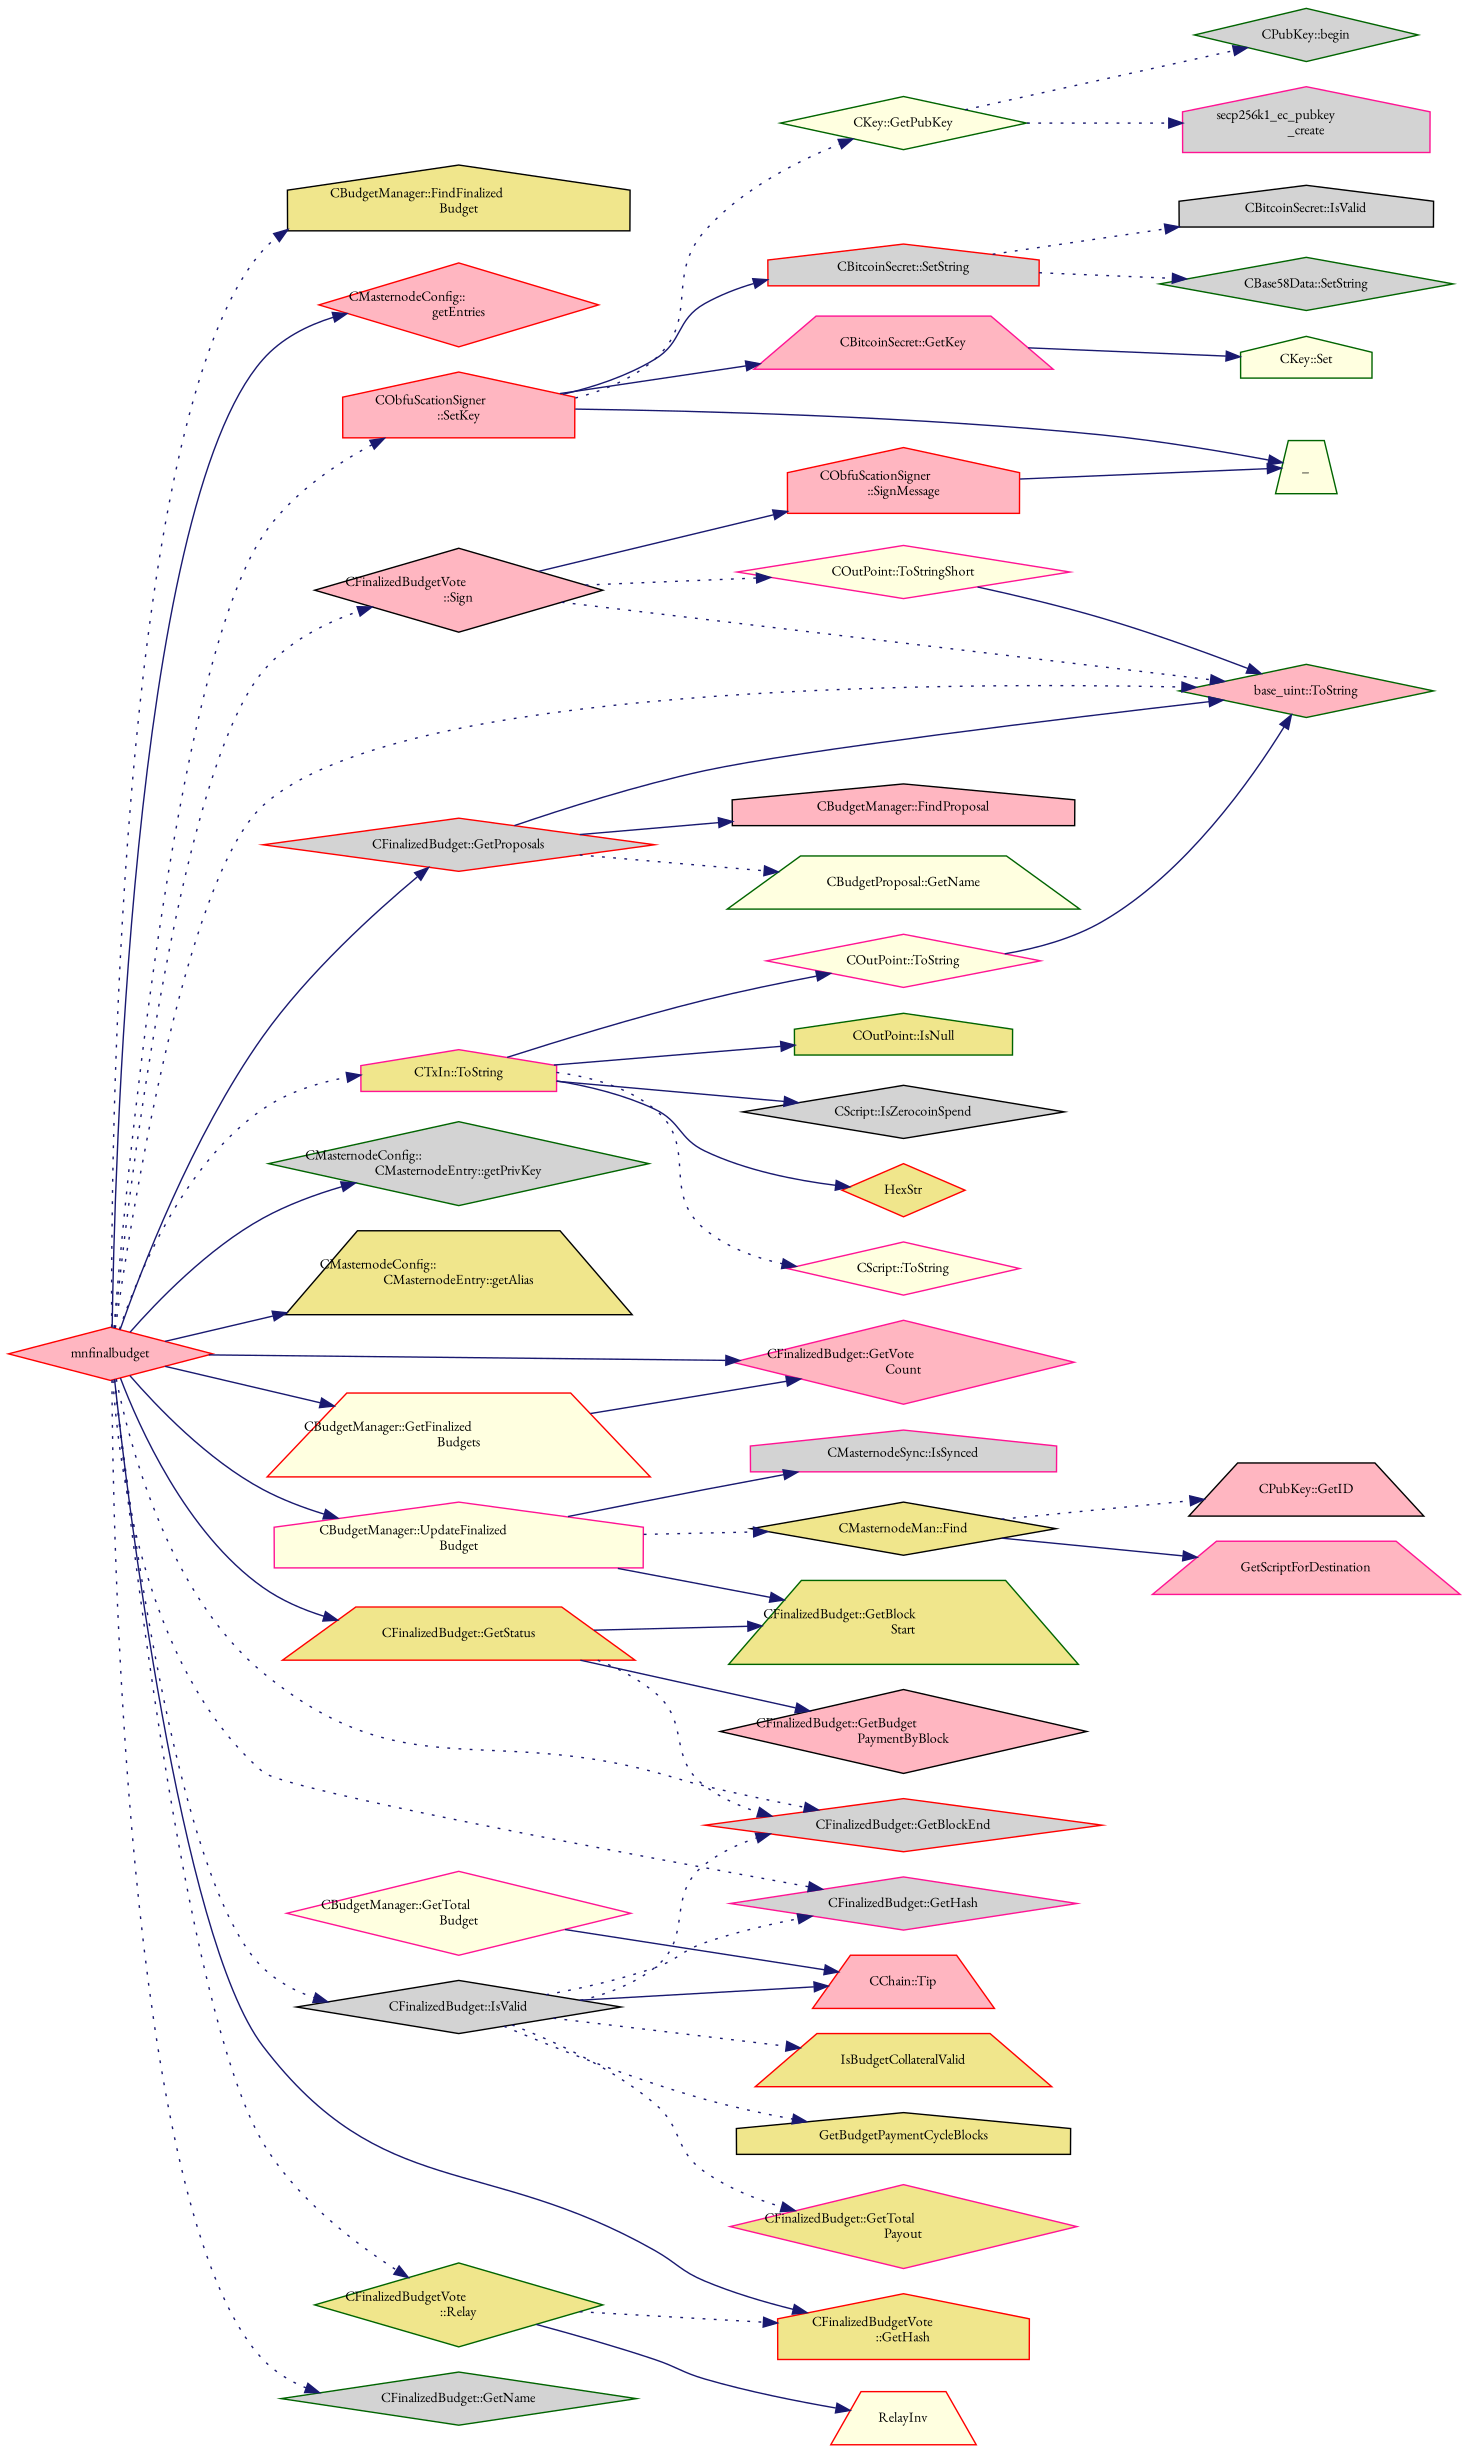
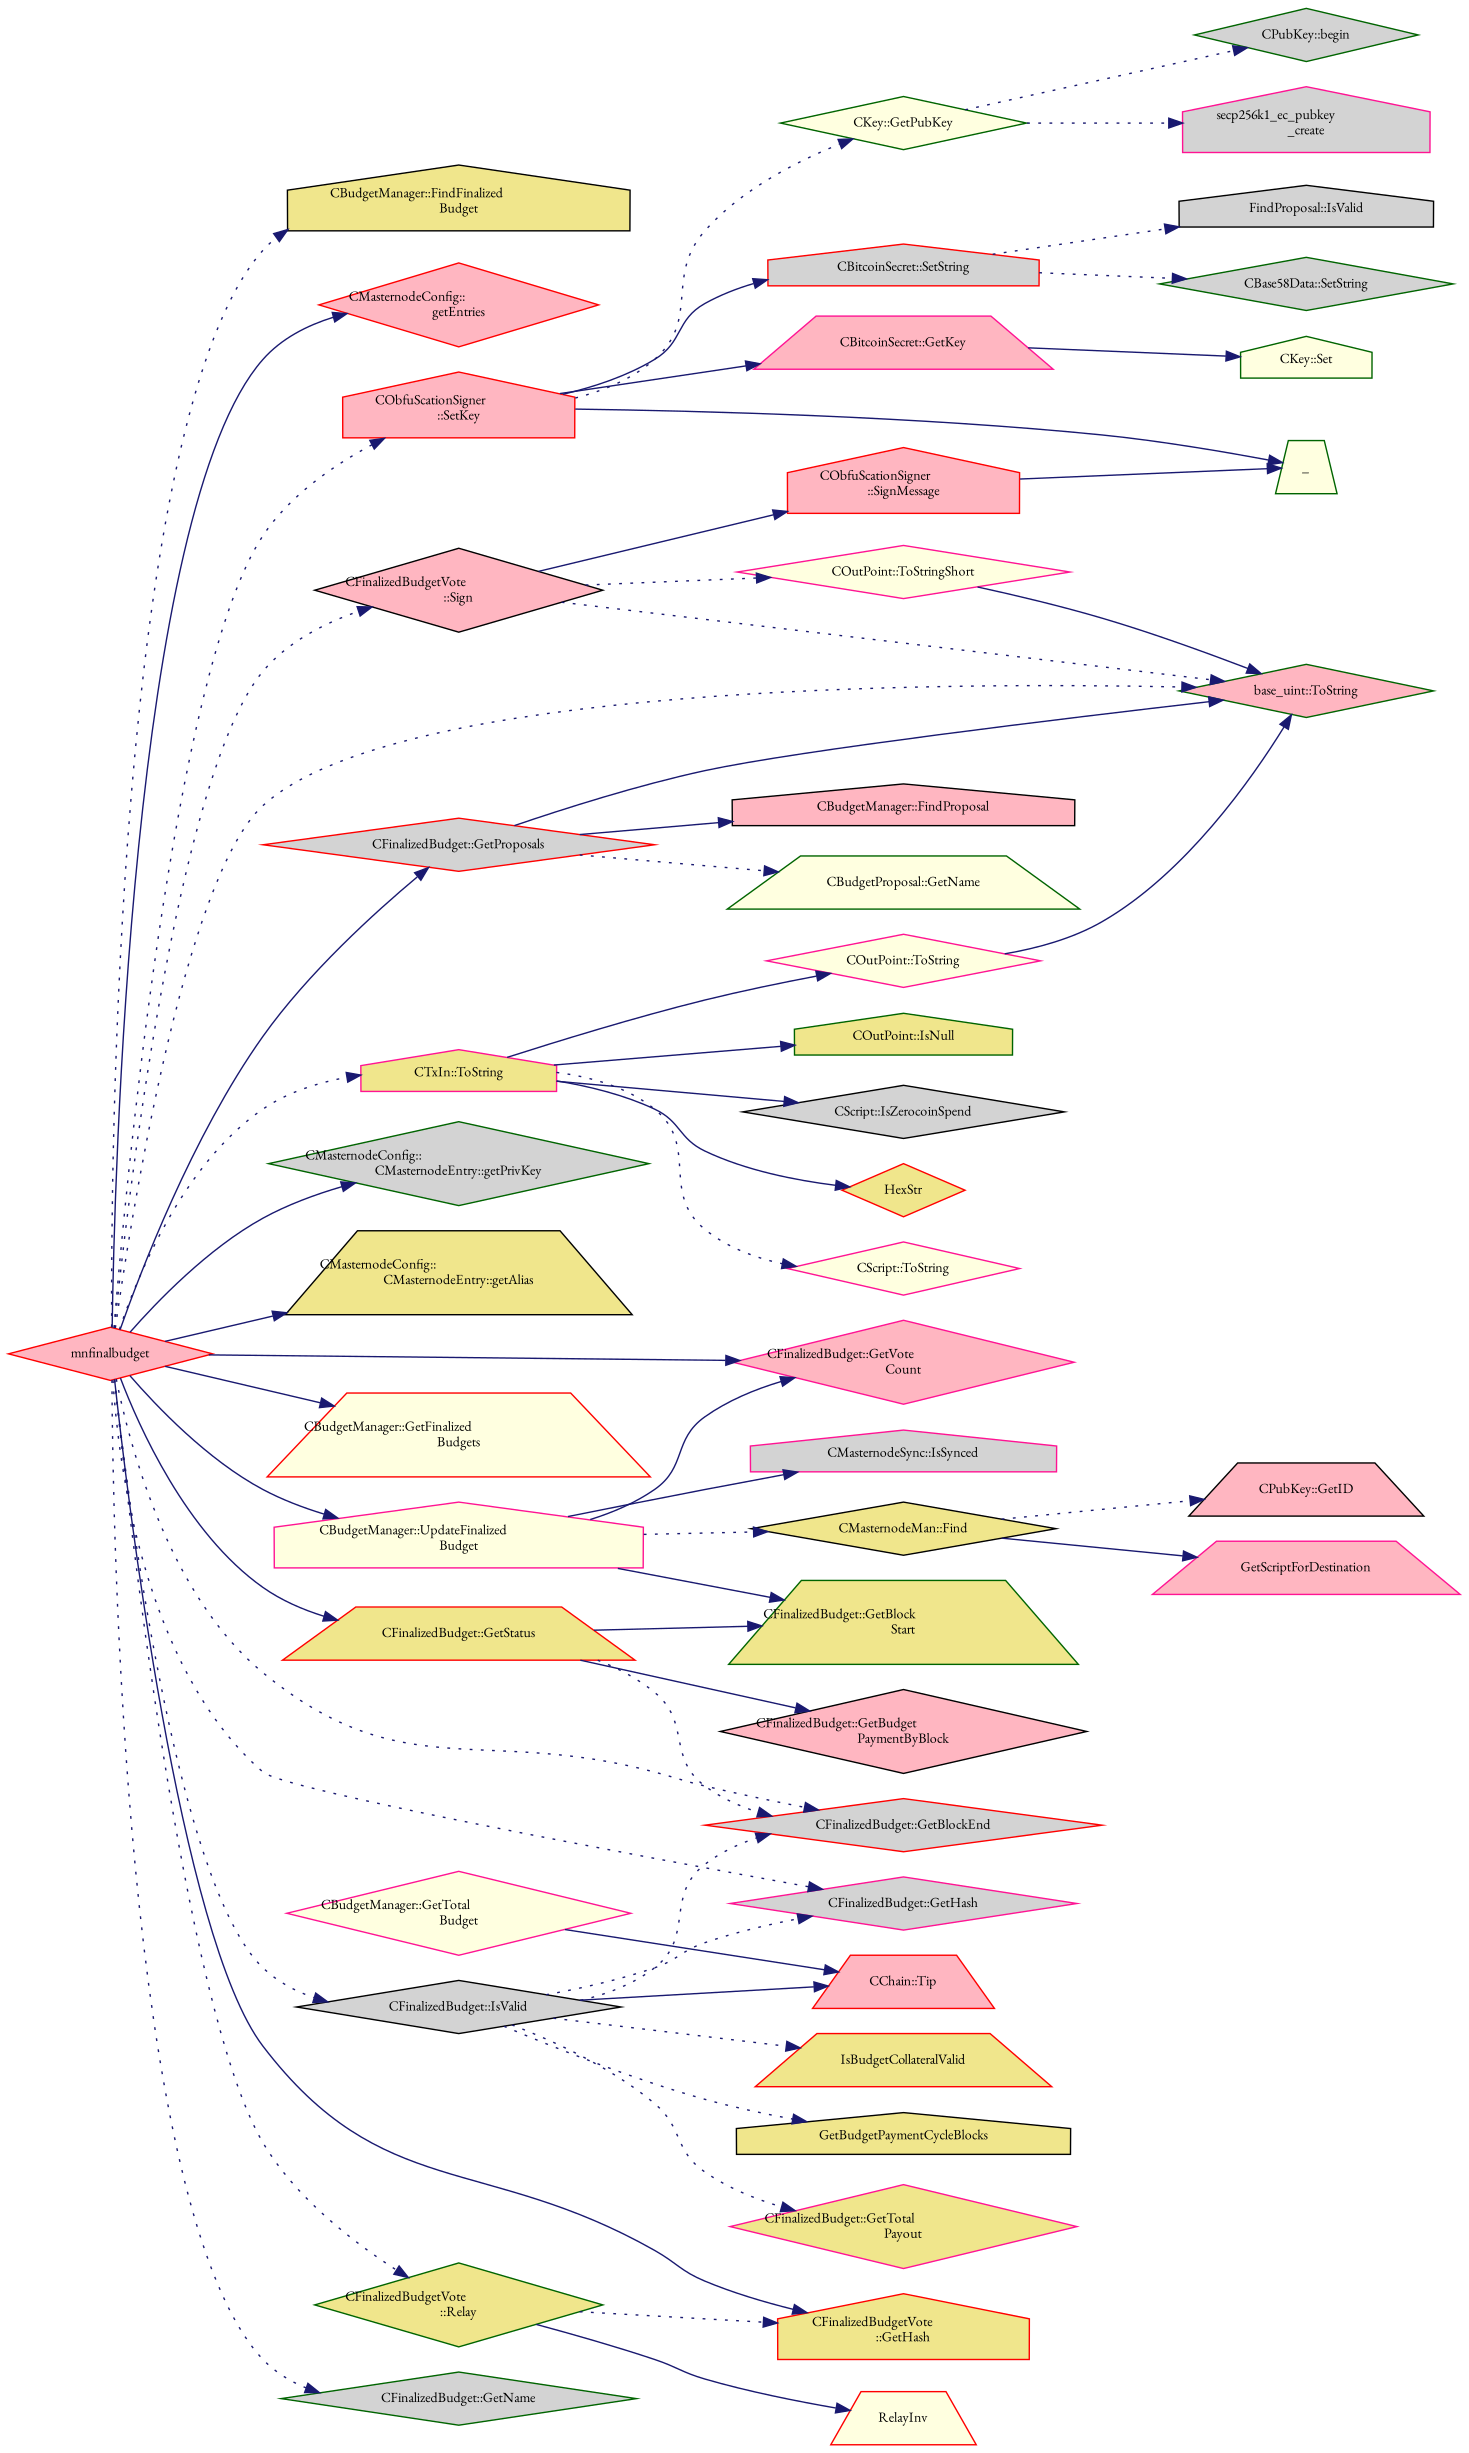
  digraph {
    fontname="EB Garamond"
    rankdir=LR
    node [color=red fillcolor=lightpink fontname="EB Garamond" fontsize=10 shape=diamond style=filled]
    edge [color=midnightblue fontname="EB Garamond" fontsize=10 labelfontname=Helvetica labelfontsize=10 style=solid]
    n1 [fontcolor=black height=0.2 label=mnfinalbudget width=0.4]
    n2 [height=0.2 label="CMasternodeConfig::\lgetEntries" width=0.4]
    n3 [height=0.2 label="CObfuScationSigner\l::SetKey" shape=house width=0.4]
    n4 [color=darkgreen fillcolor=lightgrey height=0.2 label="CMasternodeConfig::\lCMasternodeEntry::getPrivKey" width=0.4]
    n5 [color=black fillcolor=khaki height=0.2 label="CMasternodeConfig::\lCMasternodeEntry::getAlias" shape=trapezium width=0.4]
    n6 [color=black height=0.2 label="CFinalizedBudgetVote\l::Sign" width=0.4]
    n7 [color=darkgreen height=0.2 label="base_uint::ToString" width=0.4]
    n8 [color=deeppink fillcolor=lightyellow height=0.2 label="CBudgetManager::UpdateFinalized\lBudget" shape=house width=0.4]
    n9 [fillcolor=khaki height=0.2 label="CFinalizedBudgetVote\l::GetHash" shape=house width=0.4]
    n10 [color=darkgreen fillcolor=khaki height=0.2 label="CFinalizedBudgetVote\l::Relay" width=0.4]
    n11 [color=deeppink fillcolor=khaki height=0.2 label="CTxIn::ToString" shape=house width=0.4]
    n12 [fillcolor=lightyellow height=0.2 label="CBudgetManager::GetFinalized\lBudgets" shape=trapezium width=0.4]
    n13 [color=deeppink height=0.2 label="CFinalizedBudget::GetVote\lCount" width=0.4]
    n14 [color=deeppink fillcolor=lightgrey height=0.2 label="CFinalizedBudget::GetHash" width=0.4]
    n15 [fillcolor=lightgrey height=0.2 label="CFinalizedBudget::GetBlockEnd" width=0.4]
    n16 [fillcolor=lightgrey height=0.2 label="CFinalizedBudget::GetProposals" width=0.4]
    n17 [fillcolor=khaki height=0.2 label="CFinalizedBudget::GetStatus" shape=trapezium width=0.4]
    n18 [color=black fillcolor=lightgrey height=0.2 label="CFinalizedBudget::IsValid" width=0.4]
    n19 [color=darkgreen fillcolor=lightgrey height=0.2 label="CFinalizedBudget::GetName" width=0.4]
    n20 [color=black fillcolor=khaki height=0.2 label="CBudgetManager::FindFinalized\lBudget" shape=house width=0.4]
    n21 [fillcolor=lightgrey height=0.2 label="CBitcoinSecret::SetString" shape=house width=0.4]
    n22 [color=darkgreen fillcolor=lightyellow height=0.2 label=_ shape=trapezium width=0.4]
    n23 [color=deeppink height=0.2 label="CBitcoinSecret::GetKey" shape=trapezium width=0.4]
    n24 [color=darkgreen fillcolor=lightyellow height=0.2 label="CKey::GetPubKey" width=0.4]
    n25 [color=black fillcolor=khaki height=0.2 label="CMasternodeMan::Find" width=0.4]
    n26 [color=deeppink height=0.2 label=GetScriptForDestination shape=trapezium width=0.4]
    n27 [color=black height=0.2 label="CPubKey::GetID" shape=trapezium width=0.4]
    n28 [color=deeppink fillcolor=lightyellow height=0.2 label="COutPoint::ToStringShort" width=0.4]
    n29 [height=0.2 label="CObfuScationSigner\l::SignMessage" shape=house width=0.4]
    n30 [color=darkgreen fillcolor=khaki height=0.2 label="CFinalizedBudget::GetBlock\lStart" shape=trapezium width=0.4]
    n31 [color=deeppink fillcolor=lightgrey height=0.2 label="CMasternodeSync::IsSynced" shape=house width=0.4]
    n32 [fillcolor=lightyellow height=0.2 label=RelayInv shape=trapezium width=0.4]
    n33 [color=deeppink fillcolor=lightyellow height=0.2 label="COutPoint::ToString" width=0.4]
    n34 [color=darkgreen fillcolor=khaki height=0.2 label="COutPoint::IsNull" shape=house width=0.4]
    n35 [color=black fillcolor=lightgrey height=0.2 label="CScript::IsZerocoinSpend" width=0.4]
    n36 [fillcolor=khaki height=0.2 label=HexStr width=0.4]
    n37 [color=deeppink fillcolor=lightyellow height=0.2 label="CScript::ToString" width=0.4]
    n38 [color=black height=0.2 label="CBudgetManager::FindProposal" shape=house width=0.4]
    n39 [color=darkgreen fillcolor=lightyellow height=0.2 label="CBudgetProposal::GetName" shape=trapezium width=0.4]
    n40 [color=black height=0.2 label="CFinalizedBudget::GetBudget\lPaymentByBlock" width=0.4]
    n41 [color=black fillcolor=khaki height=0.2 label=GetBudgetPaymentCycleBlocks shape=house width=0.4]
    n42 [color=deeppink fillcolor=khaki height=0.2 label="CFinalizedBudget::GetTotal\lPayout" width=0.4]
    n43 [height=0.2 label="CChain::Tip" shape=trapezium width=0.4]
    n44 [fillcolor=khaki height=0.2 label=IsBudgetCollateralValid shape=trapezium width=0.4]
    n45 [color=darkgreen fillcolor=lightgrey height=0.2 label="CBase58Data::SetString" width=0.4]
-   n46 [color=black fillcolor=lightgrey height=0.2 label="CBitcoinSecret::IsValid" shape=house width=0.4]
+   n46 [color=black fillcolor=lightgrey height=0.2 label="FindProposal::IsValid" shape=house width=0.4]
    n47 [color=darkgreen fillcolor=lightyellow height=0.2 label="CKey::Set" shape=house width=0.4]
    n48 [color=deeppink fillcolor=lightgrey height=0.2 label="secp256k1_ec_pubkey\l_create" shape=house width=0.4]
    n49 [color=darkgreen fillcolor=lightgrey height=0.2 label="CPubKey::begin" width=0.4]
    n50 [color=deeppink fillcolor=lightyellow height=0.2 label="CBudgetManager::GetTotal\lBudget" width=0.4]
    n1 -> n2
    n1 -> n3 [style=dotted]
    n1 -> n4
    n1 -> n5
    n1 -> n6 [style=dotted]
    n1 -> n7 [style=dotted]
    n1 -> n8
    n1 -> n9
    n1 -> n10 [style=dotted]
    n1 -> n11 [style=dotted]
    n1 -> n12
    n1 -> n13
    n1 -> n14 [style=dotted]
    n1 -> n15 [style=dotted]
    n1 -> n16
    n1 -> n17
    n1 -> n18 [style=dotted]
    n1 -> n19 [style=dotted]
    n1 -> n20 [style=dotted]
    n3 -> n21
    n3 -> n22
    n3 -> n23
    n3 -> n24 [style=dotted]
    n6 -> n7 [style=dotted]
    n6 -> n28 [style=dotted]
    n6 -> n29
    n8 -> n25 [style=dotted]
    n8 -> n30
    n8 -> n31
    n10 -> n9 [style=dotted]
    n10 -> n32
    n11 -> n33
    n11 -> n34
    n11 -> n35
    n11 -> n36
    n11 -> n37 [style=dotted]
-   n12 -> n13
+   n8 -> n13
    n16 -> n7
    n16 -> n38
    n16 -> n39 [style=dotted]
    n17 -> n15 [style=dotted]
    n17 -> n30
    n17 -> n40
    n18 -> n14 [style=dotted]
    n18 -> n15 [style=dotted]
    n18 -> n41 [style=dotted]
    n18 -> n42 [style=dotted]
    n18 -> n43
    n18 -> n44 [style=dotted]
    n21 -> n45 [style=dotted]
    n21 -> n46 [style=dotted]
    n23 -> n47
    n24 -> n48 [style=dotted]
    n24 -> n49 [style=dotted]
    n25 -> n26
    n25 -> n27 [style=dotted]
    n28 -> n7
    n29 -> n22
    n33 -> n7
    n50 -> n43
  }
